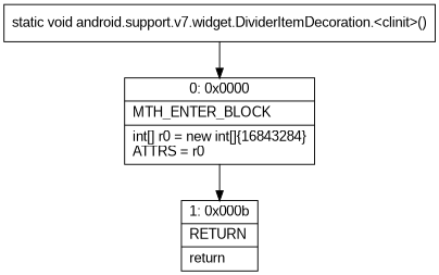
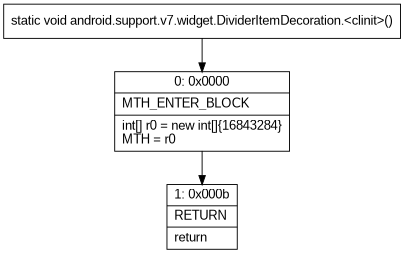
  digraph {
    fontname="Liberation Sans"
    node [shape=record fontname="Liberation Sans"]
    edge [fontname="Liberation Sans"]
-   n1 [label="{0\:\ 0x0000|MTH_ENTER_BLOCK\l|int[] r0 = new int[]\{16843284\}\lATTRS = r0\l}"]
+   n1 [label="{0\:\ 0x0000|MTH_ENTER_BLOCK\l|int[] r0 = new int[]\{16843284\}\lMTH = r0\l}"]
    n2 [label="{1\:\ 0x000b|RETURN\l|return\l}"]
    n3 [label="{static void android.support.v7.widget.DividerItemDecoration.\<clinit\>() }"]
    n1 -> n2
    n3 -> n1
  }
